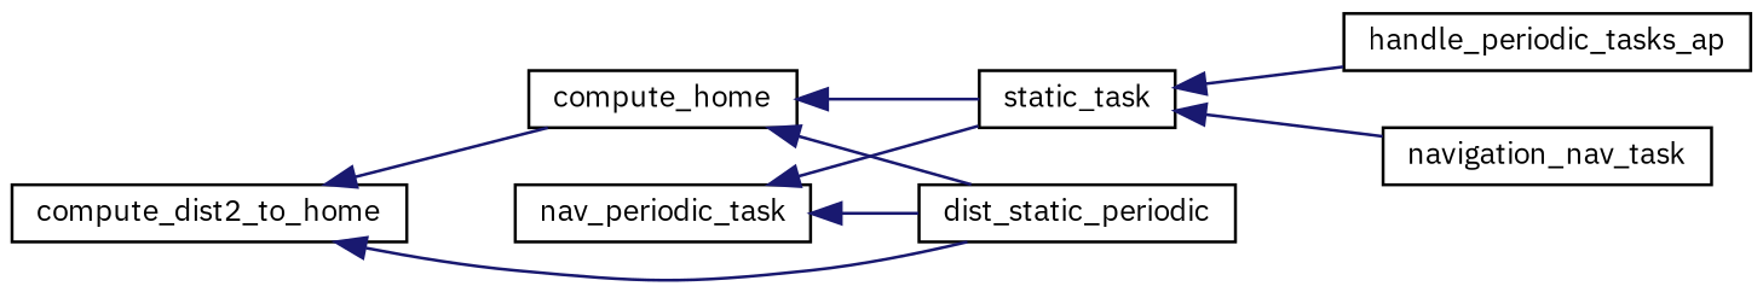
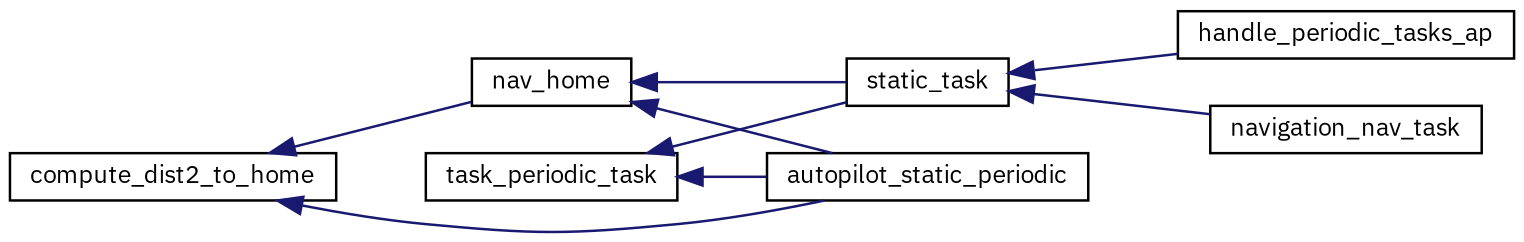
  digraph {
    fontname="IBM Plex Sans"
    rankdir=LR
    node [color=black fillcolor=white fontname="IBM Plex Sans" fontsize=10 shape=record style=filled]
    edge [color=midnightblue dir=back fontname="IBM Plex Sans" fontsize=10 labelfontname=FreeSans labelfontsize=10 style=solid]
    n1 [height=0.2 label=compute_dist2_to_home width=0.4]
-   n2 [height=0.2 label=dist_static_periodic width=0.4]
-   n3 [height=0.2 label=compute_home width=0.4]
+   n2 [height=0.2 label=autopilot_static_periodic width=0.4]
+   n3 [height=0.2 label=nav_home width=0.4]
    n4 [height=0.2 label=static_task width=0.4]
-   n5 [height=0.2 label=nav_periodic_task width=0.4]
+   n5 [height=0.2 label=task_periodic_task width=0.4]
    n6 [height=0.2 label=handle_periodic_tasks_ap width=0.4]
    n7 [height=0.2 label=navigation_nav_task width=0.4]
    n1 -> n2
    n1 -> n3
    n3 -> n2
    n3 -> n4
    n4 -> n6
    n4 -> n7
    n5 -> n2
    n5 -> n4
  }
